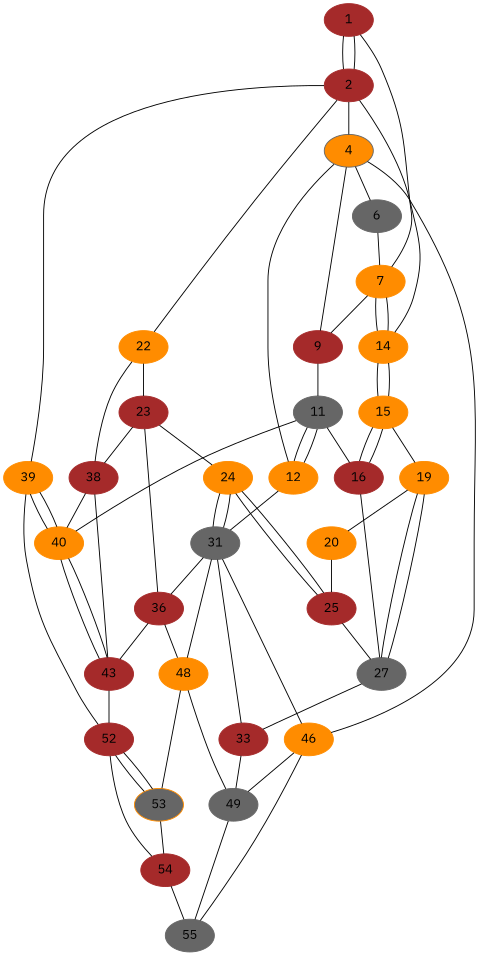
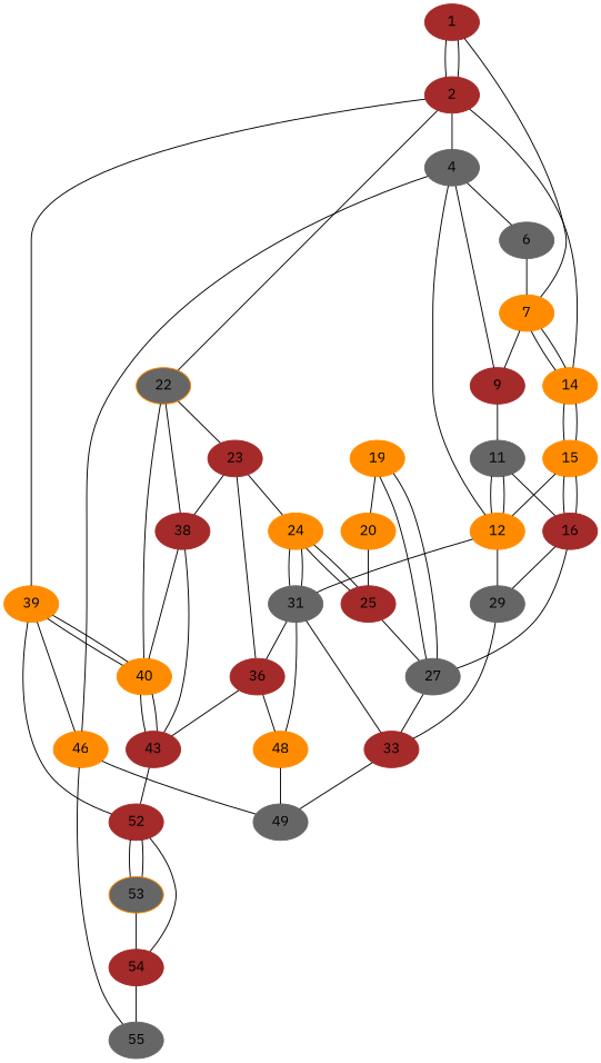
  graph {
    fontname="IBM Plex Sans"
    node [color=darkorange fontname="IBM Plex Sans" style=filled]
    edge [fontname="IBM Plex Sans"]
    1 [color=brown]
    2 [color=brown super="+3"]
    7 [super="+8"]
-   4 [color=gray40 super="+5" fillcolor=darkorange]
+   4 [color=gray40 super="+5"]
    14 [super="+18"]
-   22 [super="+37"]
+   22 [super="+37" fillcolor=gray40]
    39
    9 [color=brown super="+10"]
    6 [color=gray40]
    12 [super="+30"]
    46 [super="+47"]
    15
    23 [color=brown super="+35"]
    38 [color=brown super="+42"]
    40 [super="+41"]
    52 [color=brown super="+56"]
    11 [color=gray40 super="+13"]
+   29 [color=gray40]
    31 [color=gray40 super="+32"]
    49 [color=gray40 super="+50"]
    55 [color=gray40 super="+57"]
    16 [color=brown super="+17"]
    27 [color=gray40 super="+28"]
    33 [color=brown super="+34"]
    19
    20 [super="+21"]
    25 [color=brown super="+26"]
    24
    36 [color=brown super="+45"]
    43 [color=brown super="+44"]
    48 [super="+51"]
    53 [fillcolor=gray40]
    54 [color=brown super="+58"]
    1 -- 2
    1 -- 2
    1 -- 7
    2 -- 4
    2 -- 14
    2 -- 22
    2 -- 39
    7 -- 14
    7 -- 14
    7 -- 9
    4 -- 9
    4 -- 6
    4 -- 12
    4 -- 46
    14 -- 15
    14 -- 15
    22 -- 23
    22 -- 38
-   11 -- 40
-   31 -- 46
+   22 -- 40
+   39 -- 46
    39 -- 40
    39 -- 40
    39 -- 52
    9 -- 11 [weight=2]
    6 -- 7
+   12 -- 29
    12 -- 31
    46 -- 49
    46 -- 55
    15 -- 16
    15 -- 16
-   15 -- 19
+   15 -- 12
    23 -- 38
    23 -- 24
    23 -- 36
    38 -- 40
    38 -- 43
    40 -- 43
    40 -- 43
    52 -- 53
    52 -- 53
    52 -- 54
    11 -- 12
    11 -- 12
    11 -- 16
+   29 -- 33
    31 -- 33
    31 -- 36
    31 -- 48
-   49 -- 55
+   16 -- 29
    16 -- 27
    27 -- 33
    33 -- 49
    19 -- 27
    19 -- 27
    19 -- 20
    20 -- 25 [weight=2]
    25 -- 27
    24 -- 31
    24 -- 31
    24 -- 25
    24 -- 25
    36 -- 43
    36 -- 48
    43 -- 52
    48 -- 49
-   48 -- 53
    53 -- 54
    54 -- 55 [weight=2]
  }
